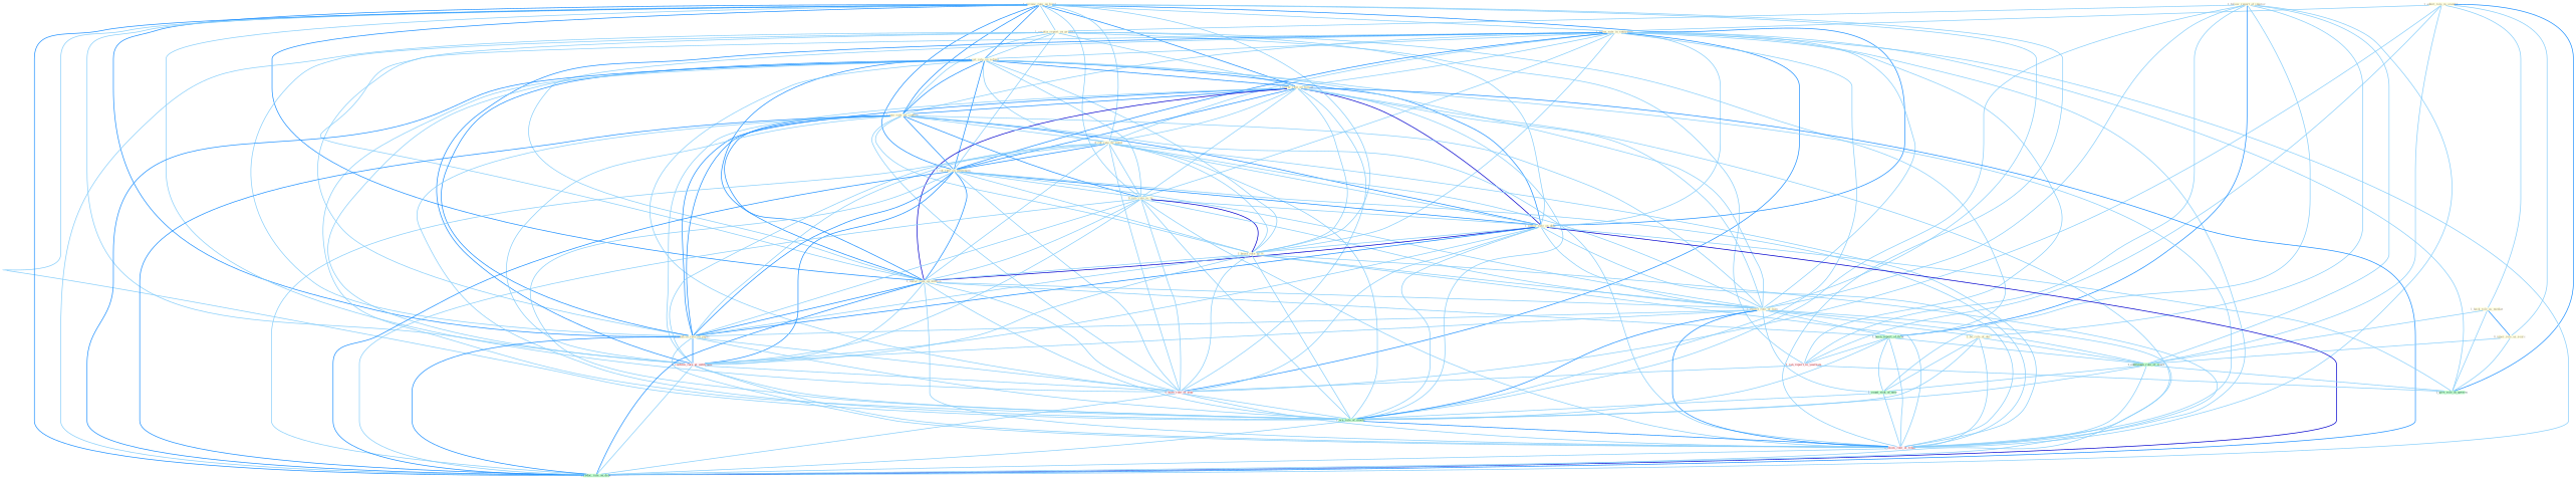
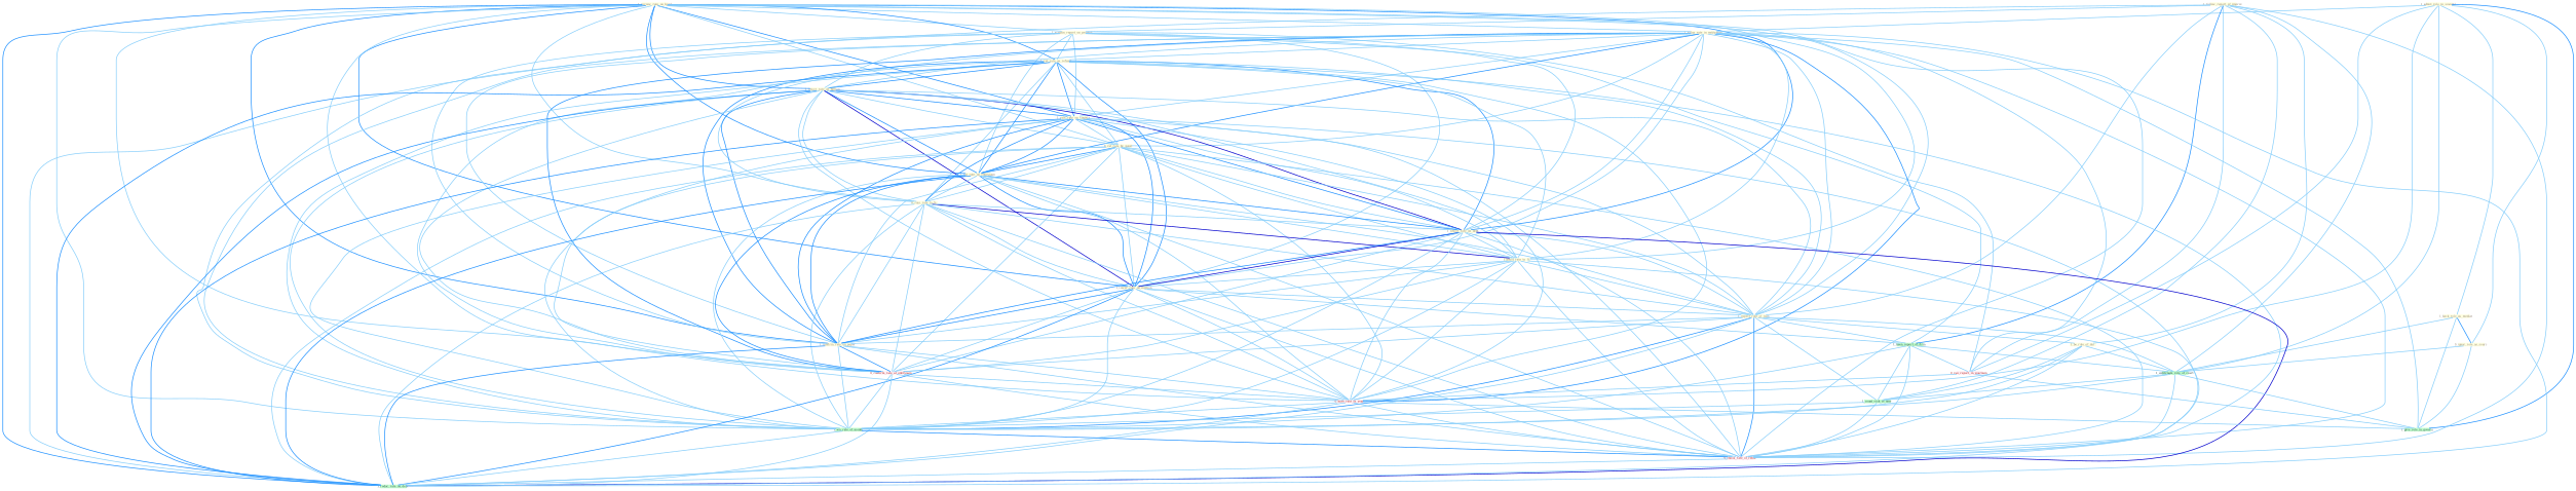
  graph {
    node [color="#ffffe0" fixedsize=true fontcolor="#8b7d6b" fontsize=4 shape=polygon style=filled]
    edge [color="#87cefa" w=1]
    "1_review_rate_on_bond " [height=.06 width=.5]
    "1_admit_role_in_scandal " [height=.06 width=.5]
    "1_follow_report_of_improv " [height=.06 width=.5]
    "1_scrutin_report_on_product " [height=.06 width=.5]
    "1_relax_rate_in_entitynam " [height=.06 width=.5]
    "1_set_rate_on_refund " [height=.06 width=.5]
    "1_lower_rate_on_billion " [height=.06 width=.5]
    "1_rais_rate_on_contain " [height=.06 width=.5]
    "0_cut_rate_by_point " [height=.06 width=.5]
    "1_cut_rate_on_entitynam " [height=.06 width=.5]
    "1_back_role_as_mediat " [height=.06 width=.5]
    "0_rais_rate_to_% " [height=.06 width=.5]
    "1_lower_rate_on_debt " [height=.06 width=.5]
    "1_boost_rate_to_% " [height=.06 width=.5]
    "1_lower_rate_on_million " [height=.06 width=.5]
    "1_expect_rate_of_loan " [height=.06 width=.5]
    "0_ignor_role_as_sourc " [height=.06 width=.5]
    "1_be_rule_of_dai " [height=.06 width=.5]
    "1_confirm_rate_on_paper " [height=.06 width=.5]
    "0_ran_report_in_yearnum " [color="#fff0f5" fontcolor="#b22222" height=.06 width=.5]
    "0_confirm_rate_at_entitynam " [color="#fff0f5" fontcolor="#b22222" height=.06 width=.5]
    "0_have_rate_in_year " [color="#fff0f5" fontcolor="#b22222" height=.06 width=.5]
    "0_choos_rate_of_rebat " [color="#fff0f5" fontcolor="#b22222" height=.06 width=.5]
    "1_wa_rate_of_month " [color="#BDFCC9" fontcolor="#2f4f4f" height=.06 width=.5]
    "1_reduc_rate_on_debt " [color="#BDFCC9" fontcolor="#2f4f4f" height=.06 width=.5]
    "1_entitynam_role_of_court " [color="#BDFCC9" fontcolor="#2f4f4f" height=.06 width=.5]
    "1_give_role_in_govern " [color="#BDFCC9" fontcolor="#2f4f4f" height=.06 width=.5]
    "1_been_report_of_firm " [color="#BDFCC9" fontcolor="#2f4f4f" height=.06 width=.5]
    "1_count_risk_of_new " [color="#BDFCC9" fontcolor="#2f4f4f" height=.06 width=.5]
    subgraph sub_1 {
      "1_review_rate_on_bond "
      "1_admit_role_in_scandal "
      "1_follow_report_of_improv "
      "1_scrutin_report_on_product "
      "1_relax_rate_in_entitynam "
      "1_set_rate_on_refund "
      "1_lower_rate_on_billion "
      "1_rais_rate_on_contain "
      "0_cut_rate_by_point "
      "1_cut_rate_on_entitynam "
      "1_back_role_as_mediat "
      "0_rais_rate_to_% "
      "1_lower_rate_on_debt "
      "1_boost_rate_to_% "
      "1_lower_rate_on_million "
      "1_expect_rate_of_loan "
      "0_ignor_role_as_sourc "
      "1_be_rule_of_dai "
      "1_confirm_rate_on_paper "
    }
    subgraph sub_2 {
      "0_ran_report_in_yearnum "
      "0_confirm_rate_at_entitynam "
      "0_have_rate_in_year "
      "0_choos_rate_of_rebat "
    }
    "1_review_rate_on_bond " -- "1_scrutin_report_on_product "
    "1_review_rate_on_bond " -- "1_relax_rate_in_entitynam "
    "1_review_rate_on_bond " -- "1_set_rate_on_refund " [color="#1e90ff" w=2]
    "1_review_rate_on_bond " -- "1_lower_rate_on_billion " [color="#1e90ff" w=2]
    "1_review_rate_on_bond " -- "1_rais_rate_on_contain " [color="#1e90ff" w=2]
    "1_review_rate_on_bond " -- "0_cut_rate_by_point "
    "1_review_rate_on_bond " -- "1_cut_rate_on_entitynam " [color="#1e90ff" w=2]
    "1_review_rate_on_bond " -- "0_rais_rate_to_% "
    "1_review_rate_on_bond " -- "1_lower_rate_on_debt " [color="#1e90ff" w=2]
    "1_review_rate_on_bond " -- "1_boost_rate_to_% "
    "1_review_rate_on_bond " -- "1_lower_rate_on_million " [color="#1e90ff" w=2]
    "1_review_rate_on_bond " -- "1_expect_rate_of_loan "
    "1_review_rate_on_bond " -- "1_confirm_rate_on_paper " [color="#1e90ff" w=2]
    "1_review_rate_on_bond " -- "0_confirm_rate_at_entitynam "
    "1_review_rate_on_bond " -- "0_have_rate_in_year "
    "1_review_rate_on_bond " -- "0_choos_rate_of_rebat "
    "1_review_rate_on_bond " -- "1_wa_rate_of_month "
    "1_review_rate_on_bond " -- "1_reduc_rate_on_debt " [color="#1e90ff" w=2]
    "1_admit_role_in_scandal " -- "1_relax_rate_in_entitynam "
    "1_admit_role_in_scandal " -- "1_back_role_as_mediat "
    "1_admit_role_in_scandal " -- "0_ignor_role_as_sourc "
    "1_admit_role_in_scandal " -- "0_ran_report_in_yearnum "
    "1_admit_role_in_scandal " -- "0_have_rate_in_year "
    "1_admit_role_in_scandal " -- "1_entitynam_role_of_court "
    "1_admit_role_in_scandal " -- "1_give_role_in_govern " [color="#1e90ff" w=2]
    "1_follow_report_of_improv " -- "1_scrutin_report_on_product "
    "1_follow_report_of_improv " -- "1_expect_rate_of_loan "
    "1_follow_report_of_improv " -- "1_be_rule_of_dai "
    "1_follow_report_of_improv " -- "0_ran_report_in_yearnum "
    "1_follow_report_of_improv " -- "0_choos_rate_of_rebat "
    "1_follow_report_of_improv " -- "1_wa_rate_of_month "
    "1_follow_report_of_improv " -- "1_entitynam_role_of_court "
    "1_follow_report_of_improv " -- "1_been_report_of_firm " [color="#1e90ff" w=2]
    "1_follow_report_of_improv " -- "1_count_risk_of_new "
    "1_scrutin_report_on_product " -- "1_set_rate_on_refund "
    "1_scrutin_report_on_product " -- "1_lower_rate_on_billion "
    "1_scrutin_report_on_product " -- "1_rais_rate_on_contain "
    "1_scrutin_report_on_product " -- "1_cut_rate_on_entitynam "
    "1_scrutin_report_on_product " -- "1_lower_rate_on_debt "
    "1_scrutin_report_on_product " -- "1_lower_rate_on_million "
    "1_scrutin_report_on_product " -- "1_confirm_rate_on_paper "
    "1_scrutin_report_on_product " -- "0_ran_report_in_yearnum "
    "1_scrutin_report_on_product " -- "1_reduc_rate_on_debt "
    "1_scrutin_report_on_product " -- "1_been_report_of_firm "
    "1_relax_rate_in_entitynam " -- "1_set_rate_on_refund "
    "1_relax_rate_in_entitynam " -- "1_lower_rate_on_billion "
    "1_relax_rate_in_entitynam " -- "1_rais_rate_on_contain "
    "1_relax_rate_in_entitynam " -- "0_cut_rate_by_point "
    "1_relax_rate_in_entitynam " -- "1_cut_rate_on_entitynam " [color="#1e90ff" w=2]
    "1_relax_rate_in_entitynam " -- "0_rais_rate_to_% "
    "1_relax_rate_in_entitynam " -- "1_lower_rate_on_debt "
    "1_relax_rate_in_entitynam " -- "1_boost_rate_to_% "
    "1_relax_rate_in_entitynam " -- "1_lower_rate_on_million "
    "1_relax_rate_in_entitynam " -- "1_expect_rate_of_loan "
    "1_relax_rate_in_entitynam " -- "1_confirm_rate_on_paper "
    "1_relax_rate_in_entitynam " -- "0_ran_report_in_yearnum "
    "1_relax_rate_in_entitynam " -- "0_confirm_rate_at_entitynam " [color="#1e90ff" w=2]
    "1_relax_rate_in_entitynam " -- "0_have_rate_in_year " [color="#1e90ff" w=2]
    "1_relax_rate_in_entitynam " -- "0_choos_rate_of_rebat "
    "1_relax_rate_in_entitynam " -- "1_wa_rate_of_month "
    "1_relax_rate_in_entitynam " -- "1_reduc_rate_on_debt "
    "1_relax_rate_in_entitynam " -- "1_give_role_in_govern "
    "1_set_rate_on_refund " -- "1_lower_rate_on_billion " [color="#1e90ff" w=2]
    "1_set_rate_on_refund " -- "1_rais_rate_on_contain " [color="#1e90ff" w=2]
    "1_set_rate_on_refund " -- "0_cut_rate_by_point "
    "1_set_rate_on_refund " -- "1_cut_rate_on_entitynam " [color="#1e90ff" w=2]
    "1_set_rate_on_refund " -- "0_rais_rate_to_% "
    "1_set_rate_on_refund " -- "1_lower_rate_on_debt " [color="#1e90ff" w=2]
    "1_set_rate_on_refund " -- "1_boost_rate_to_% "
    "1_set_rate_on_refund " -- "1_lower_rate_on_million " [color="#1e90ff" w=2]
    "1_set_rate_on_refund " -- "1_expect_rate_of_loan "
    "1_set_rate_on_refund " -- "1_confirm_rate_on_paper " [color="#1e90ff" w=2]
    "1_set_rate_on_refund " -- "0_confirm_rate_at_entitynam "
    "1_set_rate_on_refund " -- "0_have_rate_in_year "
    "1_set_rate_on_refund " -- "0_choos_rate_of_rebat "
    "1_set_rate_on_refund " -- "1_wa_rate_of_month "
    "1_set_rate_on_refund " -- "1_reduc_rate_on_debt " [color="#1e90ff" w=2]
    "1_lower_rate_on_billion " -- "1_rais_rate_on_contain " [color="#1e90ff" w=2]
    "1_lower_rate_on_billion " -- "0_cut_rate_by_point "
    "1_lower_rate_on_billion " -- "1_cut_rate_on_entitynam " [color="#1e90ff" w=2]
    "1_lower_rate_on_billion " -- "0_rais_rate_to_% "
    "1_lower_rate_on_billion " -- "1_lower_rate_on_debt " [color="#0000cd" w=3]
    "1_lower_rate_on_billion " -- "1_boost_rate_to_% "
    "1_lower_rate_on_billion " -- "1_lower_rate_on_million " [color="#0000cd" w=3]
    "1_lower_rate_on_billion " -- "1_expect_rate_of_loan "
    "1_lower_rate_on_billion " -- "1_confirm_rate_on_paper " [color="#1e90ff" w=2]
    "1_lower_rate_on_billion " -- "0_confirm_rate_at_entitynam "
    "1_lower_rate_on_billion " -- "0_have_rate_in_year "
    "1_lower_rate_on_billion " -- "0_choos_rate_of_rebat "
    "1_lower_rate_on_billion " -- "1_wa_rate_of_month "
    "1_lower_rate_on_billion " -- "1_reduc_rate_on_debt " [color="#1e90ff" w=2]
    "1_rais_rate_on_contain " -- "0_cut_rate_by_point "
    "1_rais_rate_on_contain " -- "1_cut_rate_on_entitynam " [color="#1e90ff" w=2]
    "1_rais_rate_on_contain " -- "0_rais_rate_to_% " [color="#1e90ff" w=2]
    "1_rais_rate_on_contain " -- "1_lower_rate_on_debt " [color="#1e90ff" w=2]
    "1_rais_rate_on_contain " -- "1_boost_rate_to_% "
    "1_rais_rate_on_contain " -- "1_lower_rate_on_million " [color="#1e90ff" w=2]
    "1_rais_rate_on_contain " -- "1_expect_rate_of_loan "
    "1_rais_rate_on_contain " -- "1_confirm_rate_on_paper " [color="#1e90ff" w=2]
    "1_rais_rate_on_contain " -- "0_confirm_rate_at_entitynam "
    "1_rais_rate_on_contain " -- "0_have_rate_in_year "
    "1_rais_rate_on_contain " -- "0_choos_rate_of_rebat "
    "1_rais_rate_on_contain " -- "1_wa_rate_of_month "
    "1_rais_rate_on_contain " -- "1_reduc_rate_on_debt " [color="#1e90ff" w=2]
    "0_cut_rate_by_point " -- "1_cut_rate_on_entitynam " [color="#1e90ff" w=2]
    "0_cut_rate_by_point " -- "0_rais_rate_to_% "
    "0_cut_rate_by_point " -- "1_lower_rate_on_debt "
    "0_cut_rate_by_point " -- "1_boost_rate_to_% "
    "0_cut_rate_by_point " -- "1_lower_rate_on_million "
    "0_cut_rate_by_point " -- "1_expect_rate_of_loan "
    "0_cut_rate_by_point " -- "1_confirm_rate_on_paper "
    "0_cut_rate_by_point " -- "0_confirm_rate_at_entitynam "
    "0_cut_rate_by_point " -- "0_have_rate_in_year "
    "0_cut_rate_by_point " -- "0_choos_rate_of_rebat "
    "0_cut_rate_by_point " -- "1_wa_rate_of_month "
    "0_cut_rate_by_point " -- "1_reduc_rate_on_debt "
    "1_cut_rate_on_entitynam " -- "0_rais_rate_to_% "
    "1_cut_rate_on_entitynam " -- "1_lower_rate_on_debt " [color="#1e90ff" w=2]
    "1_cut_rate_on_entitynam " -- "1_boost_rate_to_% "
    "1_cut_rate_on_entitynam " -- "1_lower_rate_on_million " [color="#1e90ff" w=2]
    "1_cut_rate_on_entitynam " -- "1_expect_rate_of_loan "
    "1_cut_rate_on_entitynam " -- "1_confirm_rate_on_paper " [color="#1e90ff" w=2]
    "1_cut_rate_on_entitynam " -- "0_confirm_rate_at_entitynam " [color="#1e90ff" w=2]
    "1_cut_rate_on_entitynam " -- "0_have_rate_in_year "
    "1_cut_rate_on_entitynam " -- "0_choos_rate_of_rebat "
    "1_cut_rate_on_entitynam " -- "1_wa_rate_of_month "
    "1_cut_rate_on_entitynam " -- "1_reduc_rate_on_debt " [color="#1e90ff" w=2]
    "1_back_role_as_mediat " -- "0_ignor_role_as_sourc " [color="#1e90ff" w=2]
    "1_back_role_as_mediat " -- "1_entitynam_role_of_court "
    "1_back_role_as_mediat " -- "1_give_role_in_govern "
    "0_rais_rate_to_% " -- "1_lower_rate_on_debt "
    "0_rais_rate_to_% " -- "1_boost_rate_to_% " [color="#0000cd" w=3]
    "0_rais_rate_to_% " -- "1_lower_rate_on_million "
    "0_rais_rate_to_% " -- "1_expect_rate_of_loan "
    "0_rais_rate_to_% " -- "1_confirm_rate_on_paper "
    "0_rais_rate_to_% " -- "0_confirm_rate_at_entitynam "
    "0_rais_rate_to_% " -- "0_have_rate_in_year "
    "0_rais_rate_to_% " -- "0_choos_rate_of_rebat "
    "0_rais_rate_to_% " -- "1_wa_rate_of_month "
    "0_rais_rate_to_% " -- "1_reduc_rate_on_debt "
    "1_lower_rate_on_debt " -- "1_boost_rate_to_% "
    "1_lower_rate_on_debt " -- "1_lower_rate_on_million " [color="#0000cd" w=3]
    "1_lower_rate_on_debt " -- "1_expect_rate_of_loan "
    "1_lower_rate_on_debt " -- "1_confirm_rate_on_paper " [color="#1e90ff" w=2]
    "1_lower_rate_on_debt " -- "0_confirm_rate_at_entitynam "
    "1_lower_rate_on_debt " -- "0_have_rate_in_year "
    "1_lower_rate_on_debt " -- "0_choos_rate_of_rebat "
    "1_lower_rate_on_debt " -- "1_wa_rate_of_month "
    "1_lower_rate_on_debt " -- "1_reduc_rate_on_debt " [color="#0000cd" w=3]
    "1_boost_rate_to_% " -- "1_lower_rate_on_million "
    "1_boost_rate_to_% " -- "1_expect_rate_of_loan "
    "1_boost_rate_to_% " -- "1_confirm_rate_on_paper "
    "1_boost_rate_to_% " -- "0_confirm_rate_at_entitynam "
    "1_boost_rate_to_% " -- "0_have_rate_in_year "
    "1_boost_rate_to_% " -- "0_choos_rate_of_rebat "
    "1_boost_rate_to_% " -- "1_wa_rate_of_month "
    "1_boost_rate_to_% " -- "1_reduc_rate_on_debt "
    "1_lower_rate_on_million " -- "1_expect_rate_of_loan "
    "1_lower_rate_on_million " -- "1_confirm_rate_on_paper " [color="#1e90ff" w=2]
    "1_lower_rate_on_million " -- "0_confirm_rate_at_entitynam "
    "1_lower_rate_on_million " -- "0_have_rate_in_year "
    "1_lower_rate_on_million " -- "0_choos_rate_of_rebat "
    "1_lower_rate_on_million " -- "1_wa_rate_of_month "
    "1_lower_rate_on_million " -- "1_reduc_rate_on_debt " [color="#1e90ff" w=2]
    "1_lower_rate_on_million " -- "1_been_report_of_firm "
    "1_expect_rate_of_loan " -- "1_be_rule_of_dai "
    "1_expect_rate_of_loan " -- "1_confirm_rate_on_paper "
    "1_expect_rate_of_loan " -- "0_confirm_rate_at_entitynam "
    "1_expect_rate_of_loan " -- "0_choos_rate_of_rebat " [color="#1e90ff" w=2]
    "1_expect_rate_of_loan " -- "1_wa_rate_of_month " [color="#1e90ff" w=2]
    "1_expect_rate_of_loan " -- "1_reduc_rate_on_debt "
    "1_expect_rate_of_loan " -- "1_entitynam_role_of_court "
    "1_expect_rate_of_loan " -- "1_been_report_of_firm "
    "1_expect_rate_of_loan " -- "1_count_risk_of_new "
    "0_ignor_role_as_sourc " -- "1_entitynam_role_of_court "
    "0_ignor_role_as_sourc " -- "1_give_role_in_govern "
    "1_be_rule_of_dai " -- "0_choos_rate_of_rebat "
    "1_be_rule_of_dai " -- "1_wa_rate_of_month "
    "1_be_rule_of_dai " -- "1_entitynam_role_of_court "
    "1_be_rule_of_dai " -- "1_count_risk_of_new "
    "1_confirm_rate_on_paper " -- "0_confirm_rate_at_entitynam " [color="#1e90ff" w=2]
    "1_confirm_rate_on_paper " -- "0_have_rate_in_year "
    "1_confirm_rate_on_paper " -- "0_choos_rate_of_rebat "
    "1_confirm_rate_on_paper " -- "1_wa_rate_of_month "
    "1_confirm_rate_on_paper " -- "1_reduc_rate_on_debt " [color="#1e90ff" w=2]
    "0_ran_report_in_yearnum " -- "0_have_rate_in_year "
    "0_ran_report_in_yearnum " -- "1_give_role_in_govern "
    "0_confirm_rate_at_entitynam " -- "0_have_rate_in_year "
    "0_confirm_rate_at_entitynam " -- "0_choos_rate_of_rebat "
    "0_confirm_rate_at_entitynam " -- "1_wa_rate_of_month "
    "0_confirm_rate_at_entitynam " -- "1_reduc_rate_on_debt "
    "0_have_rate_in_year " -- "0_choos_rate_of_rebat "
    "0_have_rate_in_year " -- "1_wa_rate_of_month "
    "0_have_rate_in_year " -- "1_reduc_rate_on_debt "
-   "1_lower_rate_on_debt " -- "1_give_role_in_govern "
+   "0_have_rate_in_year " -- "1_give_role_in_govern "
    "0_choos_rate_of_rebat " -- "1_reduc_rate_on_debt "
    "1_wa_rate_of_month " -- "0_choos_rate_of_rebat " [color="#1e90ff" w=2]
    "1_wa_rate_of_month " -- "1_reduc_rate_on_debt "
    "1_entitynam_role_of_court " -- "0_choos_rate_of_rebat "
    "1_entitynam_role_of_court " -- "1_wa_rate_of_month "
    "1_entitynam_role_of_court " -- "1_give_role_in_govern "
    "1_entitynam_role_of_court " -- "1_count_risk_of_new "
    "1_been_report_of_firm " -- "0_ran_report_in_yearnum "
    "1_been_report_of_firm " -- "0_choos_rate_of_rebat "
    "1_been_report_of_firm " -- "1_wa_rate_of_month "
    "1_been_report_of_firm " -- "1_entitynam_role_of_court "
    "1_been_report_of_firm " -- "1_count_risk_of_new "
    "1_count_risk_of_new " -- "0_choos_rate_of_rebat "
    "1_count_risk_of_new " -- "1_wa_rate_of_month "
  }
